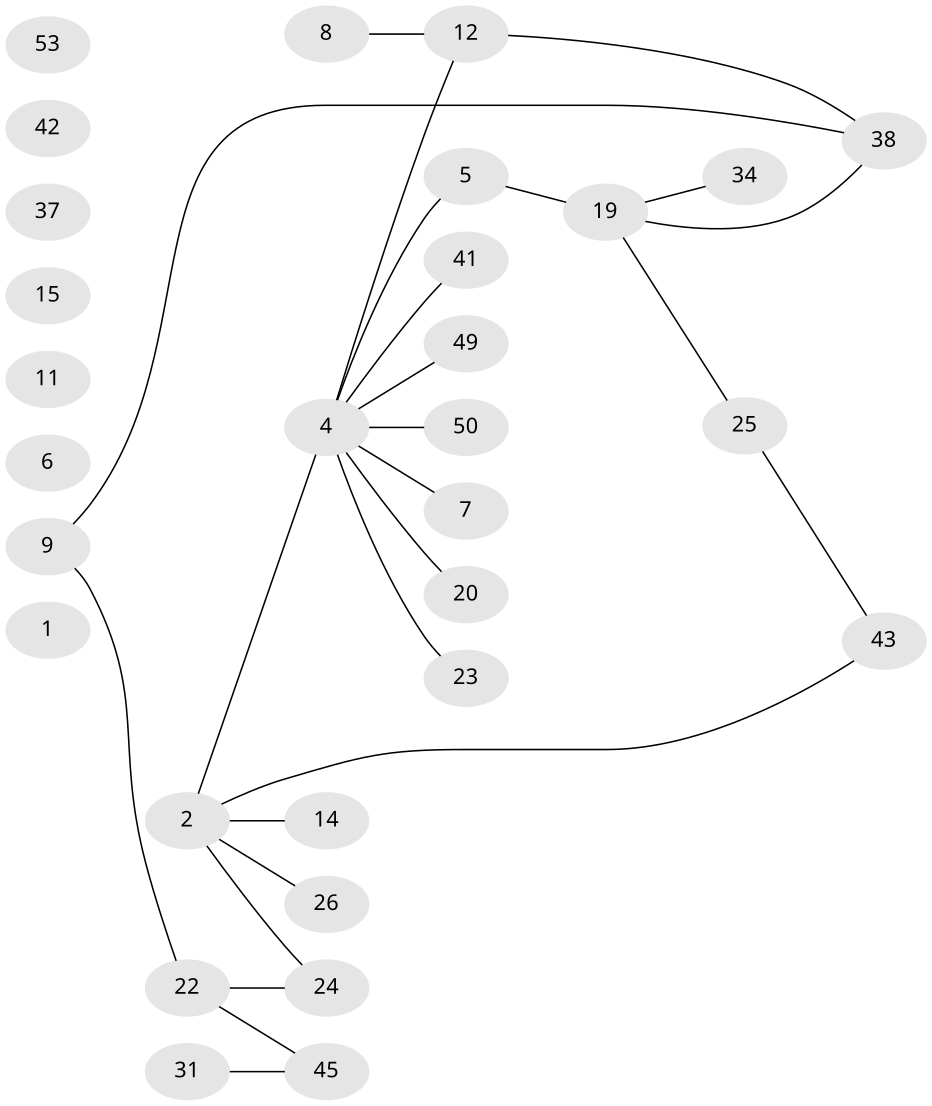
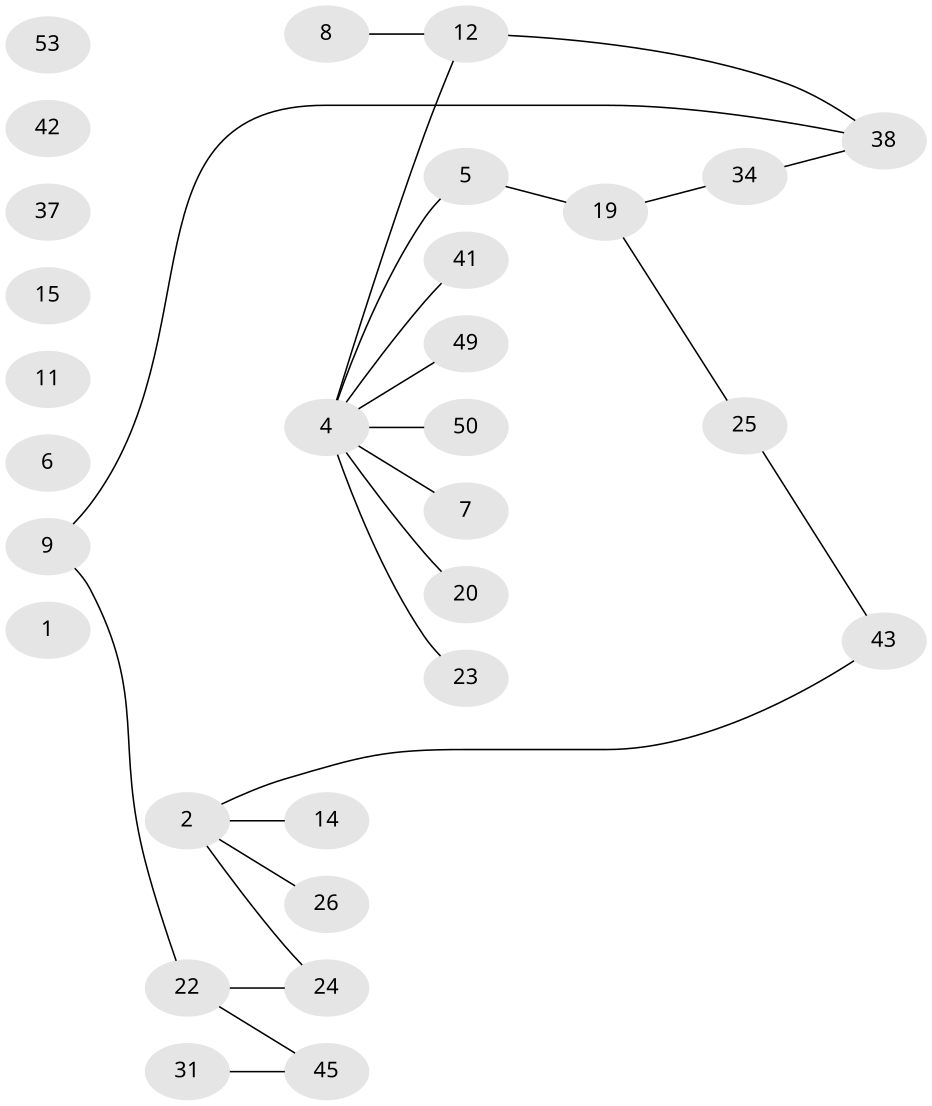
  graph {
    fontname="Noto Sans"
    rankdir=LR
    node [color=gray90 fontname="Noto Sans" style=filled]
    edge [fontname="Noto Sans"]
    1
    2 [super="+3+13"]
    4 [super="+18+36+39+51+54"]
    14
    26 [super="+48"]
    n6 [label=24]
    43 [super="+50"]
    5 [super="+47"]
    7 [super="+10+17"]
    12 [super="+28"]
    20
    23 [super="+24"]
    41
    49
    n15 [label=50]
    19 [super="+29+30"]
    38 [super="+46"]
    25 [super="+52"]
    34
    6 [super="+40"]
    8 [super="+21+56"]
    9 [super="+16+33"]
    22 [super="+32"]
    45
    11
    15 [super="+35"]
    31 [super="+44"]
    37
    42
    53
-   2 -- 4
    2 -- 14
    2 -- 26
    2 -- n6
    2 -- 43
    4 -- 5
    4 -- 7 [weight=2]
    4 -- 12 [weight=2]
    4 -- 20
    4 -- 23
    4 -- 41
    4 -- 49
    4 -- n15
    5 -- 19
    12 -- 38
-   19 -- 38
+   34 -- 38
    19 -- 25
    19 -- 34
    25 -- 43
    8 -- 12
    9 -- 38
    9 -- 22
    22 -- n6
    22 -- 45
    31 -- 45
  }
